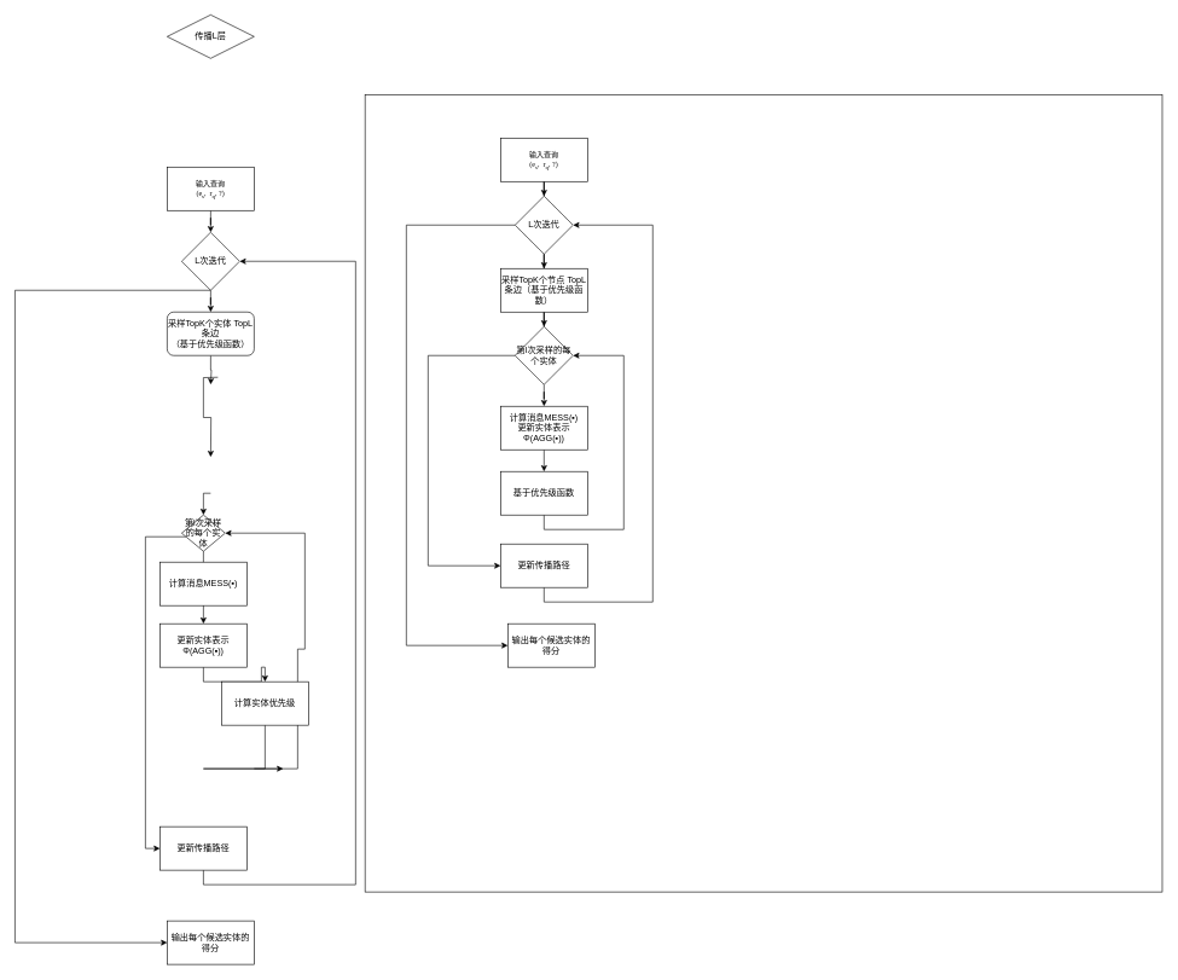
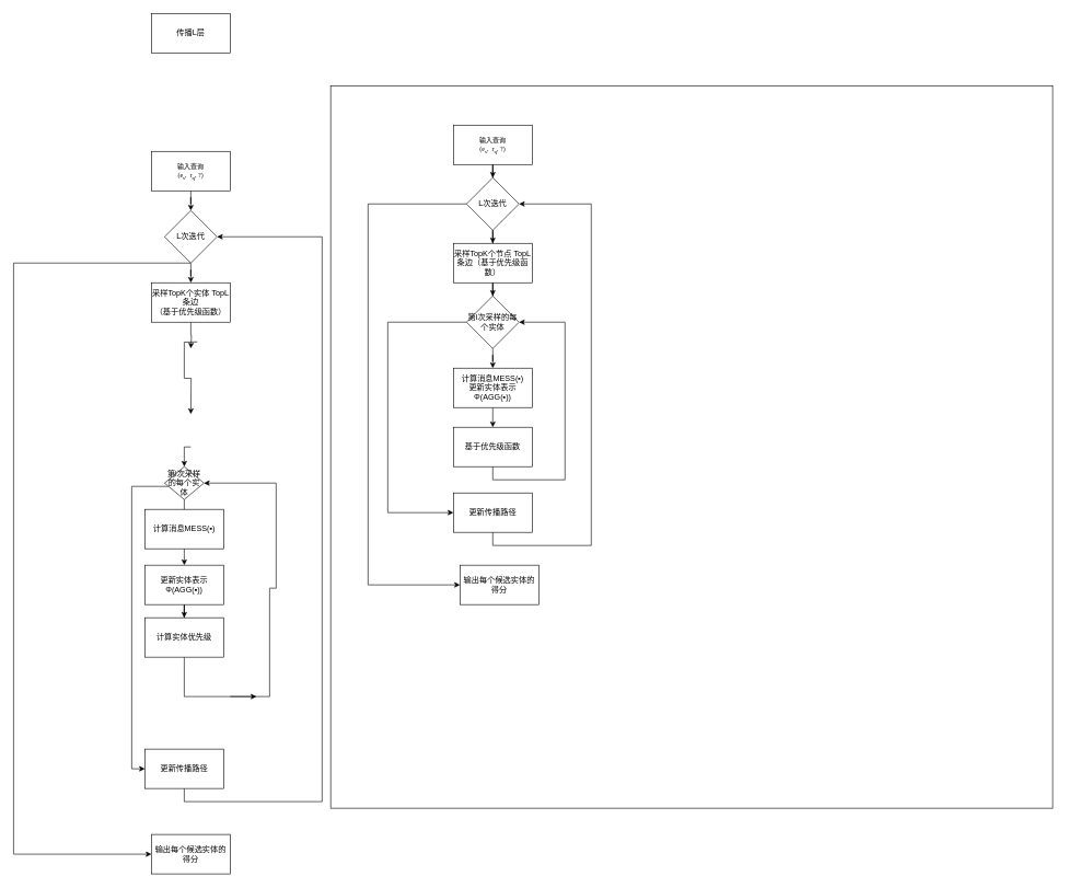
  <mxCell id="0" />
  <mxCell id="1" parent="0" />
  <mxCell id="2" value="" style="whiteSpace=wrap;html=1;aspect=fixed;" vertex="1" parent="1"><mxGeometry x="503" y="130" width="1100" height="1100" as="geometry" /></mxCell>
  <mxCell id="3" style="edgeStyle=orthogonalEdgeStyle;rounded=0;orthogonalLoop=1;jettySize=auto;html=1;entryX=0.5;entryY=0;entryDx=0;entryDy=0;" edge="1" parent="1" source="4" target="22"><mxGeometry relative="1" as="geometry" /></mxCell>
  <mxCell id="4" value="&lt;font style=&quot;font-size: 10px;&quot;&gt;输入查询&lt;/font&gt;&lt;div&gt;&lt;font style=&quot;font-size: 10px;&quot;&gt;&lt;span style=&quot;font-family: &amp;quot;Cambria Math&amp;quot;;&quot;&gt;(&lt;/span&gt;&lt;span style=&quot;font-family: &amp;quot;Cambria Math&amp;quot;;&quot;&gt;e&lt;sub&gt;s&lt;/sub&gt;,&amp;nbsp; r&lt;sub&gt;q&lt;/sub&gt;,&amp;nbsp;?)&lt;/span&gt;&lt;/font&gt;&lt;/div&gt;" style="rounded=0;whiteSpace=wrap;html=1;" vertex="1" parent="1"><mxGeometry x="230" y="230" width="120" height="60" as="geometry" /></mxCell>
- <mxCell id="5" value="传播L层" style="rhombus;whiteSpace=wrap;html=1;" vertex="1" parent="1"><mxGeometry x="230" y="20" width="120" height="60" as="geometry" /></mxCell>
+ <mxCell id="5" value="传播L层" style="rounded=0;whiteSpace=wrap;html=1;" vertex="1" parent="1"><mxGeometry x="230" y="20" width="120" height="60" as="geometry" /></mxCell>
  <mxCell id="6" style="edgeStyle=orthogonalEdgeStyle;rounded=0;orthogonalLoop=1;jettySize=auto;html=1;" edge="1" parent="1" source="7"><mxGeometry relative="1" as="geometry"><mxPoint x="290" y="530" as="targetPoint" /><Array as="points"><mxPoint x="290" y="510" /><mxPoint x="291" y="530" /></Array></mxGeometry></mxCell>
- <mxCell id="7" value="采样TopK个实体 TopL条边&lt;div&gt;（基于优先级函数）&lt;/div&gt;" style="whiteSpace=wrap;html=1;rounded=1;" vertex="1" parent="1"><mxGeometry x="230" y="430" width="120" height="60" as="geometry" /></mxCell>
+ <mxCell id="7" value="采样TopK个实体 TopL条边&lt;div&gt;（基于优先级函数）&lt;/div&gt;" style="rounded=0;whiteSpace=wrap;html=1;" vertex="1" parent="1"><mxGeometry x="230" y="430" width="120" height="60" as="geometry" /></mxCell>
  <mxCell id="8" style="edgeStyle=orthogonalEdgeStyle;rounded=0;orthogonalLoop=1;jettySize=auto;html=1;" edge="1" parent="1"><mxGeometry relative="1" as="geometry"><mxPoint x="300" y="520" as="sourcePoint" /><mxPoint x="290" y="630" as="targetPoint" /></mxGeometry></mxCell>
  <mxCell id="9" style="edgeStyle=orthogonalEdgeStyle;rounded=0;orthogonalLoop=1;jettySize=auto;html=1;entryX=0.5;entryY=0;entryDx=0;entryDy=0;" edge="1" parent="1" target="19"><mxGeometry relative="1" as="geometry"><mxPoint x="290" y="680" as="sourcePoint" /></mxGeometry></mxCell>
  <mxCell id="10" style="edgeStyle=orthogonalEdgeStyle;rounded=0;orthogonalLoop=1;jettySize=auto;html=1;entryX=0.5;entryY=0;entryDx=0;entryDy=0;" edge="1" parent="1" source="11" target="16"><mxGeometry relative="1" as="geometry" /></mxCell>
  <mxCell id="11" value="更新实体表示Φ(AGG(▪))" style="rounded=0;whiteSpace=wrap;html=1;" vertex="1" parent="1"><mxGeometry x="220" y="860" width="120" height="60" as="geometry" /></mxCell>
  <mxCell id="12" style="edgeStyle=orthogonalEdgeStyle;rounded=0;orthogonalLoop=1;jettySize=auto;html=1;entryX=1;entryY=0.5;entryDx=0;entryDy=0;" edge="1" parent="1" target="19"><mxGeometry relative="1" as="geometry"><mxPoint x="350" y="1060" as="sourcePoint" /><Array as="points"><mxPoint x="410" y="1060" /><mxPoint x="410" y="895" /><mxPoint x="420" y="895" /><mxPoint x="420" y="735" /></Array></mxGeometry></mxCell>
  <mxCell id="13" style="edgeStyle=orthogonalEdgeStyle;rounded=0;orthogonalLoop=1;jettySize=auto;html=1;exitX=0.5;exitY=1;exitDx=0;exitDy=0;entryX=1;entryY=0.5;entryDx=0;entryDy=0;" edge="1" parent="1" source="14" target="22"><mxGeometry relative="1" as="geometry"><Array as="points"><mxPoint x="280" y="1220" /><mxPoint x="490" y="1220" /><mxPoint x="490" y="360" /></Array></mxGeometry></mxCell>
  <mxCell id="14" value="更新传播路径" style="rounded=0;whiteSpace=wrap;html=1;" vertex="1" parent="1"><mxGeometry x="220" y="1140" width="120" height="60" as="geometry" /></mxCell>
  <mxCell id="15" style="edgeStyle=orthogonalEdgeStyle;rounded=0;orthogonalLoop=1;jettySize=auto;html=1;" edge="1" parent="1" source="16"><mxGeometry relative="1" as="geometry"><mxPoint x="390" y="1060" as="targetPoint" /><Array as="points"><mxPoint x="280" y="1060" /><mxPoint x="290" y="1060" /></Array></mxGeometry></mxCell>
- <mxCell id="16" value="计算实体优先级" style="rounded=0;whiteSpace=wrap;html=1;" vertex="1" parent="1"><mxGeometry x="305" y="940" width="120" height="60" as="geometry" /></mxCell>
+ <mxCell id="16" value="计算实体优先级" style="rounded=0;whiteSpace=wrap;html=1;" vertex="1" parent="1"><mxGeometry x="220" y="940" width="120" height="60" as="geometry" /></mxCell>
  <mxCell id="17" style="edgeStyle=orthogonalEdgeStyle;rounded=0;orthogonalLoop=1;jettySize=auto;html=1;entryX=0.5;entryY=0;entryDx=0;entryDy=0;" edge="1" parent="1" source="19" target="11"><mxGeometry relative="1" as="geometry" /></mxCell>
  <mxCell id="18" style="edgeStyle=orthogonalEdgeStyle;rounded=0;orthogonalLoop=1;jettySize=auto;html=1;entryX=0;entryY=0.5;entryDx=0;entryDy=0;" edge="1" parent="1" source="19" target="14"><mxGeometry relative="1" as="geometry"><Array as="points"><mxPoint x="200" y="740" /><mxPoint x="200" y="1170" /></Array></mxGeometry></mxCell>
  <mxCell id="19" value="第l次采样的每个实体" style="rhombus;whiteSpace=wrap;html=1;" vertex="1" parent="1"><mxGeometry x="250" y="710" width="60" height="50" as="geometry" /></mxCell>
  <mxCell id="20" style="edgeStyle=orthogonalEdgeStyle;rounded=0;orthogonalLoop=1;jettySize=auto;html=1;entryX=0;entryY=0.5;entryDx=0;entryDy=0;" edge="1" parent="1" source="22" target="23"><mxGeometry relative="1" as="geometry"><mxPoint x="220" y="1270" as="targetPoint" /><Array as="points"><mxPoint x="20" y="400" /><mxPoint x="20" y="1300" /></Array></mxGeometry></mxCell>
  <mxCell id="21" style="edgeStyle=orthogonalEdgeStyle;rounded=0;orthogonalLoop=1;jettySize=auto;html=1;entryX=0.5;entryY=0;entryDx=0;entryDy=0;" edge="1" parent="1" source="22" target="7"><mxGeometry relative="1" as="geometry" /></mxCell>
  <mxCell id="22" value="L次迭代" style="rhombus;whiteSpace=wrap;html=1;" vertex="1" parent="1"><mxGeometry x="250" y="320" width="80" height="80" as="geometry" /></mxCell>
  <mxCell id="23" value="输出每个候选实体的得分" style="rounded=0;whiteSpace=wrap;html=1;" vertex="1" parent="1"><mxGeometry x="230" y="1270" width="120" height="60" as="geometry" /></mxCell>
  <mxCell id="24" value="计算消息MESS(▪)" style="rounded=0;whiteSpace=wrap;html=1;" vertex="1" parent="1"><mxGeometry x="220" y="775" width="120" height="60" as="geometry" /></mxCell>
  <mxCell id="25" style="edgeStyle=orthogonalEdgeStyle;rounded=0;orthogonalLoop=1;jettySize=auto;html=1;entryX=0.5;entryY=0;entryDx=0;entryDy=0;" edge="1" parent="1" source="26" target="29"><mxGeometry relative="1" as="geometry" /></mxCell>
  <mxCell id="26" value="&lt;font style=&quot;font-size: 10px;&quot;&gt;输入查询&lt;/font&gt;&lt;div&gt;&lt;font style=&quot;font-size: 10px;&quot;&gt;&lt;span style=&quot;font-family: &amp;quot;Cambria Math&amp;quot;;&quot;&gt;(&lt;/span&gt;&lt;span style=&quot;font-family: &amp;quot;Cambria Math&amp;quot;;&quot;&gt;e&lt;sub&gt;s&lt;/sub&gt;,&amp;nbsp; r&lt;sub&gt;q&lt;/sub&gt;,&amp;nbsp;?)&lt;/span&gt;&lt;/font&gt;&lt;/div&gt;" style="rounded=0;whiteSpace=wrap;html=1;" vertex="1" parent="1"><mxGeometry x="690" width="120" height="60" as="geometry" y="190" /></mxCell>
  <mxCell id="27" style="edgeStyle=orthogonalEdgeStyle;rounded=0;orthogonalLoop=1;jettySize=auto;html=1;entryX=0.5;entryY=0;entryDx=0;entryDy=0;" edge="1" parent="1" source="29" target="31"><mxGeometry relative="1" as="geometry" /></mxCell>
  <mxCell id="28" style="edgeStyle=orthogonalEdgeStyle;rounded=0;orthogonalLoop=1;jettySize=auto;html=1;entryX=0;entryY=0.5;entryDx=0;entryDy=0;exitX=0;exitY=0.5;exitDx=0;exitDy=0;" edge="1" parent="1" source="29" target="41"><mxGeometry relative="1" as="geometry"><mxPoint x="560" y="1100" as="targetPoint" /><mxPoint x="610" y="365" as="sourcePoint" /><Array as="points"><mxPoint x="560" y="310" /><mxPoint x="560" y="890" /></Array></mxGeometry></mxCell>
  <mxCell id="29" value="L次迭代" style="rhombus;whiteSpace=wrap;html=1;" vertex="1" parent="1"><mxGeometry x="710" y="270" width="80" height="80" as="geometry" /></mxCell>
  <mxCell id="30" style="edgeStyle=orthogonalEdgeStyle;rounded=0;orthogonalLoop=1;jettySize=auto;html=1;" edge="1" parent="1" source="31" target="33"><mxGeometry relative="1" as="geometry" /></mxCell>
  <mxCell id="31" value="采样TopK个节点 TopL条边（基于优先级函数）" style="rounded=0;whiteSpace=wrap;html=1;" vertex="1" parent="1"><mxGeometry x="690" y="370" width="120" height="60" as="geometry" /></mxCell>
  <mxCell id="32" style="edgeStyle=orthogonalEdgeStyle;rounded=0;orthogonalLoop=1;jettySize=auto;html=1;entryX=0.5;entryY=0;entryDx=0;entryDy=0;" edge="1" parent="1" source="33" target="36"><mxGeometry relative="1" as="geometry" /></mxCell>
  <mxCell id="33" value="第l次采样的每个实体" style="rhombus;whiteSpace=wrap;html=1;" vertex="1" parent="1"><mxGeometry x="710" y="450" width="80" height="80" as="geometry" /></mxCell>
  <mxCell id="34" style="edgeStyle=orthogonalEdgeStyle;rounded=0;orthogonalLoop=1;jettySize=auto;html=1;entryX=0;entryY=0.5;entryDx=0;entryDy=0;exitX=0;exitY=0.5;exitDx=0;exitDy=0;" edge="1" parent="1" source="33" target="40"><mxGeometry relative="1" as="geometry"><mxPoint x="690" y="840" as="targetPoint" /><mxPoint x="700" y="440" as="sourcePoint" /><Array as="points"><mxPoint x="590" y="490" /><mxPoint x="590" y="780" /></Array></mxGeometry></mxCell>
  <mxCell id="35" style="edgeStyle=orthogonalEdgeStyle;rounded=0;orthogonalLoop=1;jettySize=auto;html=1;entryX=0.5;entryY=0;entryDx=0;entryDy=0;" edge="1" parent="1" source="36"><mxGeometry relative="1" as="geometry"><mxPoint x="750" y="650" as="targetPoint" /></mxGeometry></mxCell>
  <mxCell id="36" value="计算消息MESS(▪)&lt;div&gt;更新实体表示Φ(AGG(▪))&lt;br&gt;&lt;/div&gt;" style="rounded=0;whiteSpace=wrap;html=1;" vertex="1" parent="1"><mxGeometry x="690" y="560" width="120" height="60" as="geometry" /></mxCell>
  <mxCell id="37" style="edgeStyle=orthogonalEdgeStyle;rounded=0;orthogonalLoop=1;jettySize=auto;html=1;entryX=1;entryY=0.5;entryDx=0;entryDy=0;" edge="1" parent="1" source="38" target="33"><mxGeometry relative="1" as="geometry"><Array as="points"><mxPoint x="750" y="730" /><mxPoint x="860" y="730" /><mxPoint x="860" y="490" /></Array></mxGeometry></mxCell>
  <mxCell id="38" value="基于优先级函数" style="rounded=0;whiteSpace=wrap;html=1;" vertex="1" parent="1"><mxGeometry x="690" y="650" width="120" height="60" as="geometry" /></mxCell>
  <mxCell id="39" style="edgeStyle=orthogonalEdgeStyle;rounded=0;orthogonalLoop=1;jettySize=auto;html=1;entryX=1;entryY=0.5;entryDx=0;entryDy=0;exitX=0.5;exitY=1;exitDx=0;exitDy=0;" edge="1" parent="1" source="40" target="29"><mxGeometry relative="1" as="geometry"><mxPoint x="740" y="1070" as="sourcePoint" /><mxPoint x="780" y="370" as="targetPoint" /><Array as="points"><mxPoint x="750" y="830" /><mxPoint x="900" y="830" /><mxPoint x="900" y="310" /></Array></mxGeometry></mxCell>
  <mxCell id="40" value="更新传播路径" style="rounded=0;whiteSpace=wrap;html=1;" vertex="1" parent="1"><mxGeometry x="690" y="750" width="120" height="60" as="geometry" /></mxCell>
  <mxCell id="41" value="输出每个候选实体的得分" style="rounded=0;whiteSpace=wrap;html=1;" vertex="1" parent="1"><mxGeometry x="700" y="860" width="120" height="60" as="geometry" /></mxCell>
